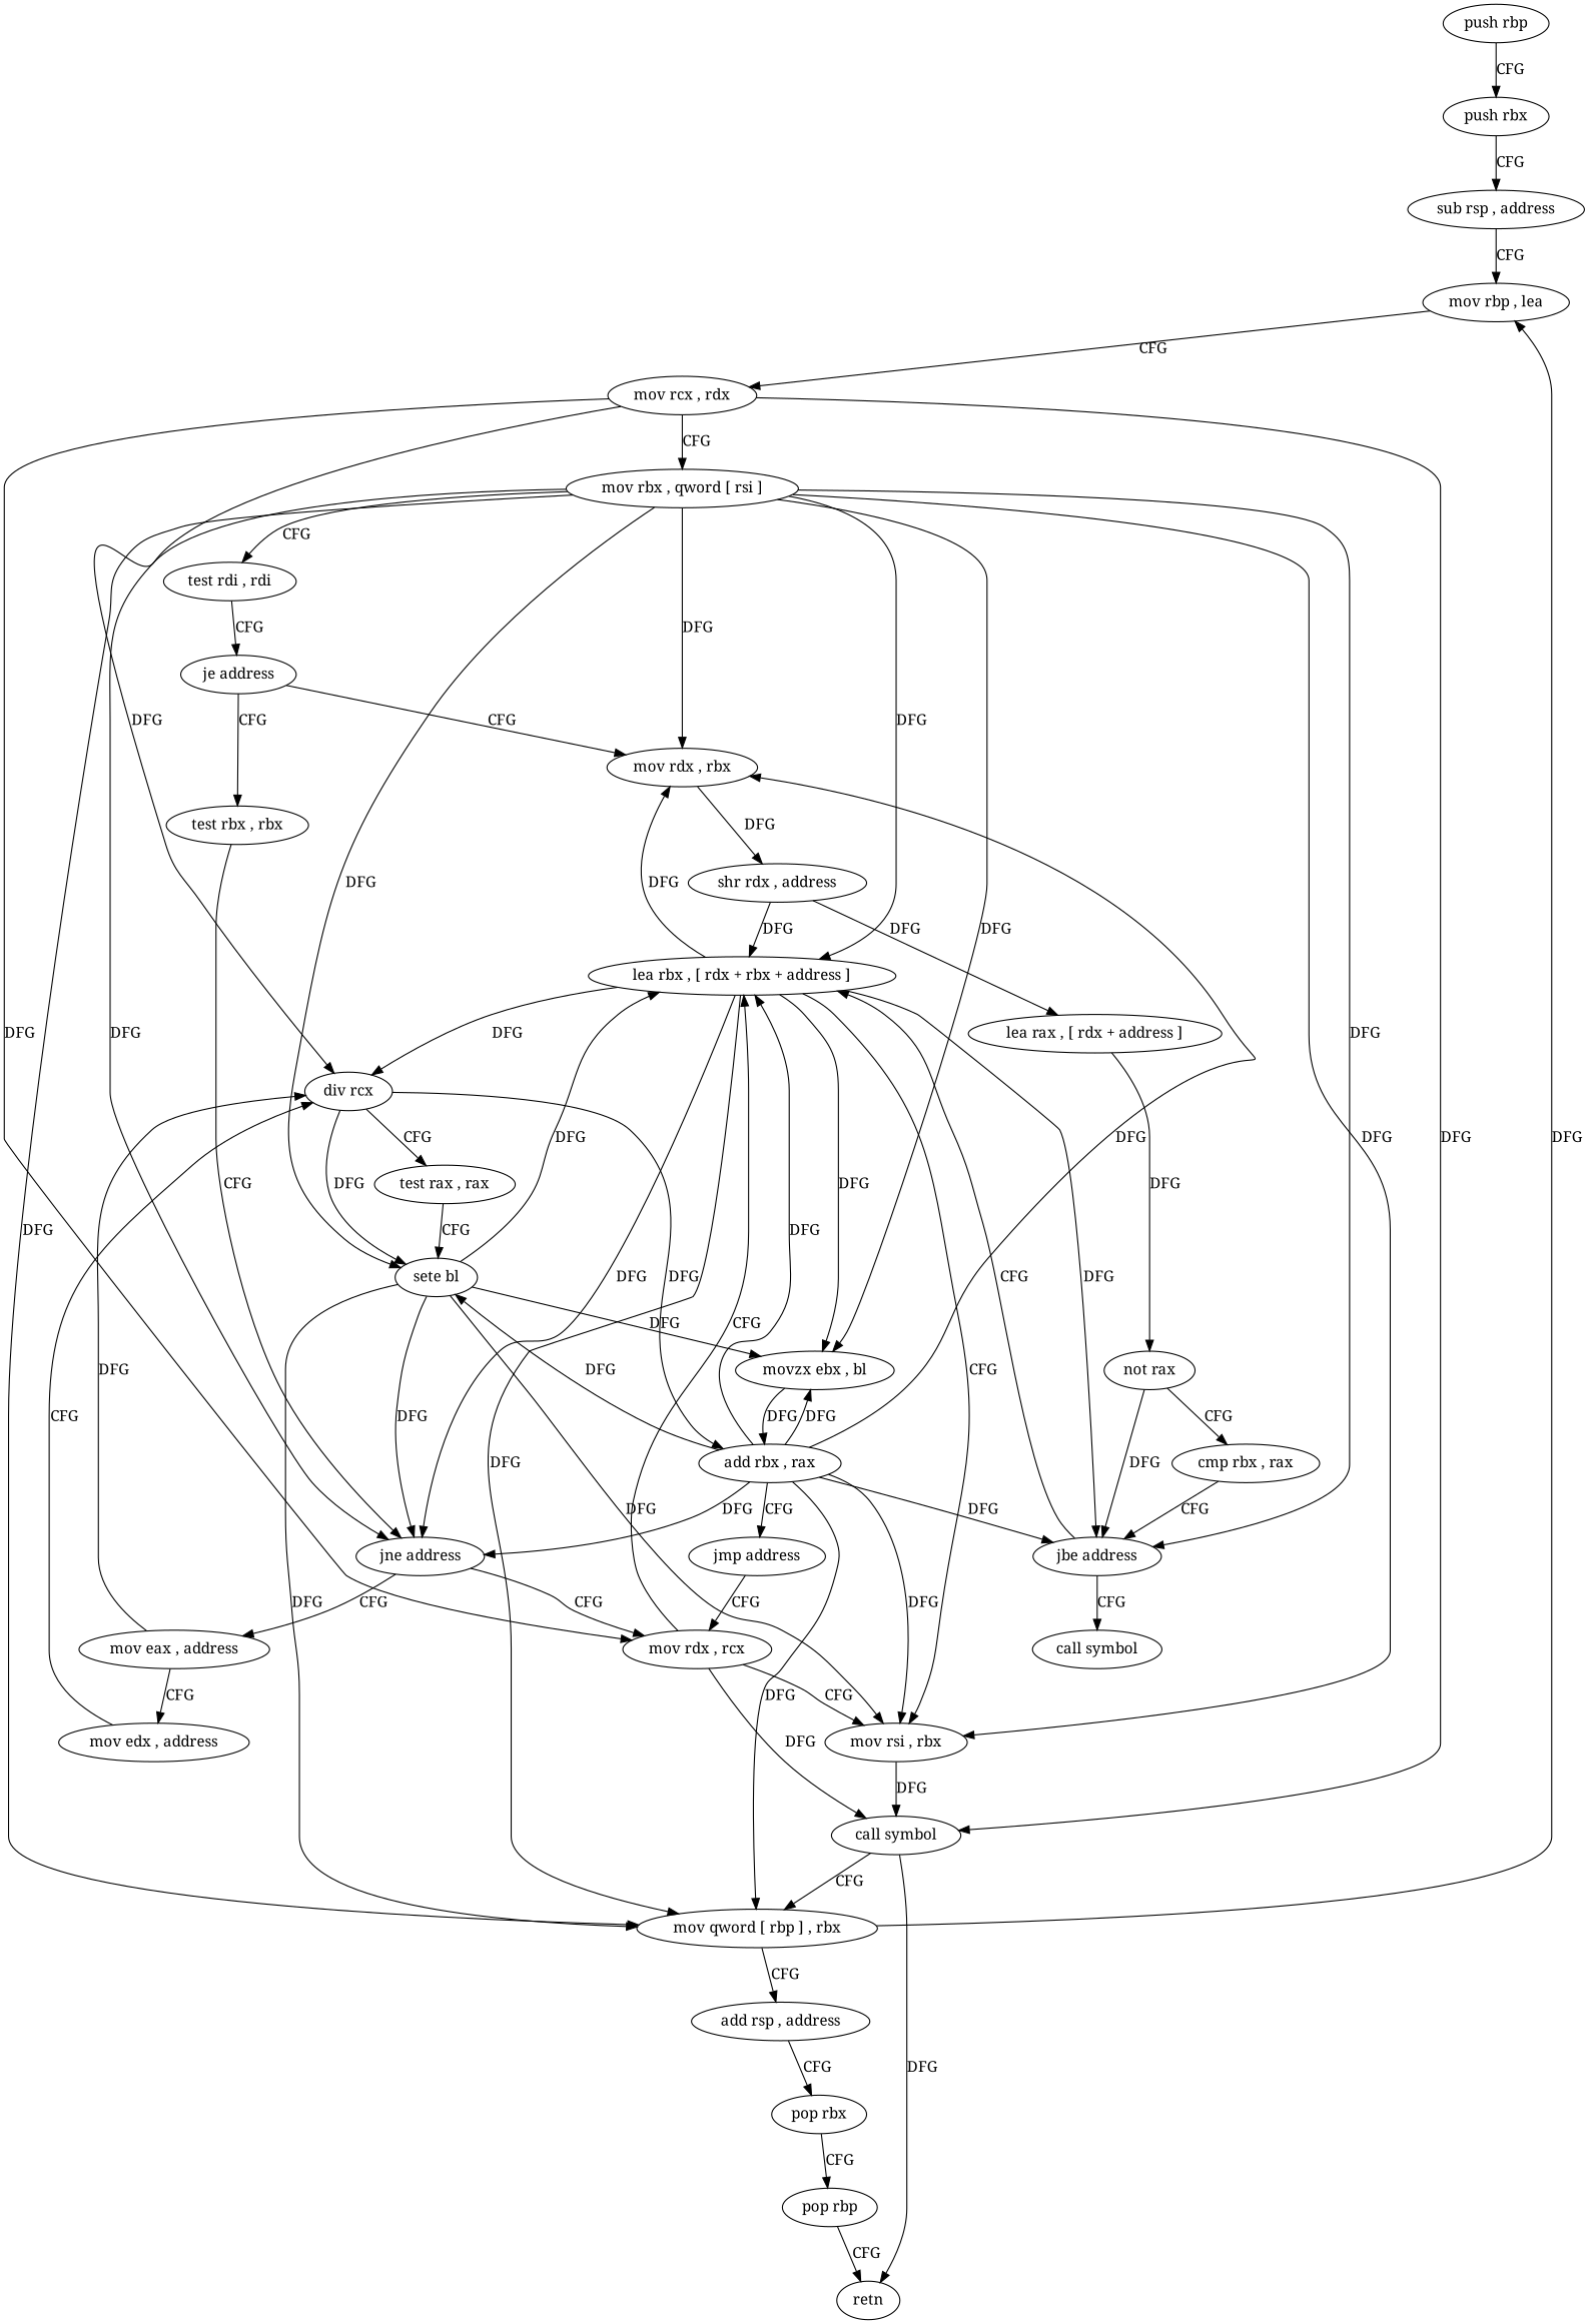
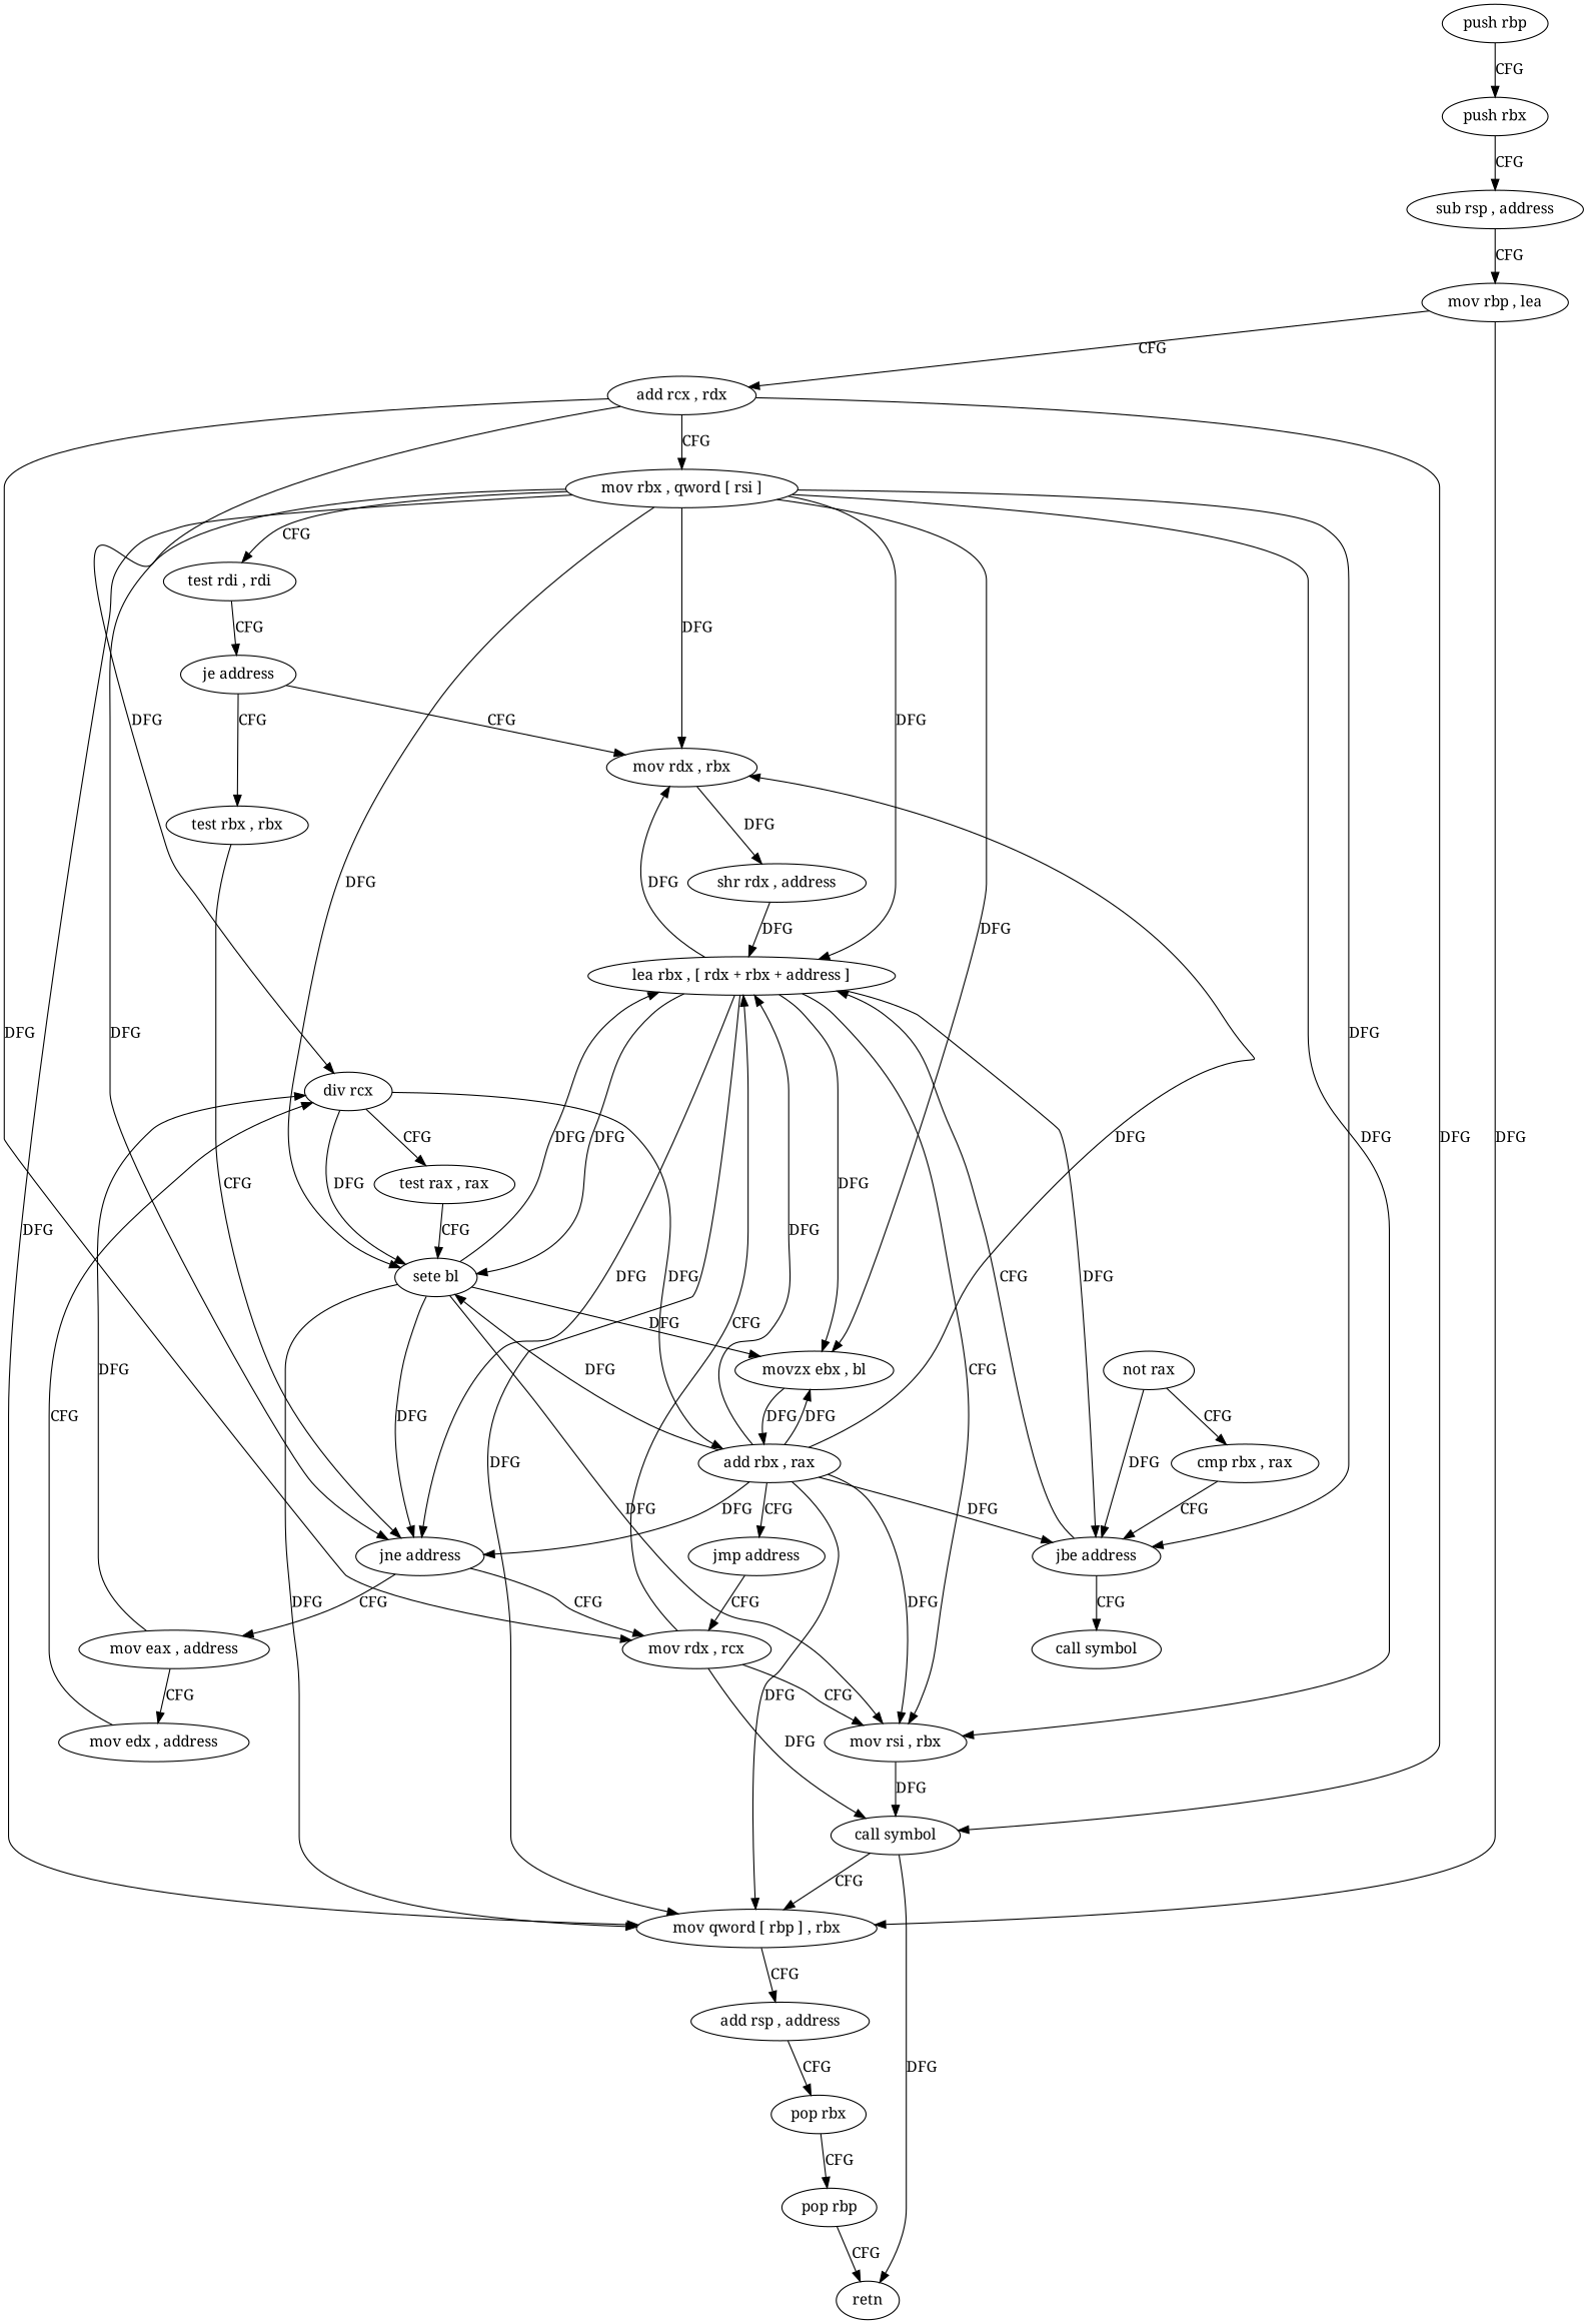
  digraph {
    fontname="Noto Serif"
    node [fontname="Noto Serif"]
    edge [fontname="Noto Serif"]
    n1 [label="push rbp"]
    n2 [label="push rbx"]
    n3 [label="sub rsp , address"]
    n4 [label="mov rbp , lea"]
-   n5 [label="mov rcx , rdx"]
+   n5 [label="add rcx , rdx"]
    n6 [label="mov qword [ rbp ] , rbx"]
    n7 [label="mov rbx , qword [ rsi ]"]
    n8 [label="mov rdx , rcx"]
    n9 [label="call symbol"]
    n10 [label="div rcx"]
    n11 [label="add rsp , address"]
    n12 [label="test rdi , rdi"]
    n13 [label="mov rdx , rbx"]
    n14 [label="jne address"]
    n15 [label="jbe address"]
    n16 [label="lea rbx , [ rdx + rbx + address ]"]
    n17 [label="mov rsi , rbx"]
    n18 [label="sete bl"]
    n19 [label="movzx ebx , bl"]
    n20 [label=retn]
    n21 [label="test rax , rax"]
    n22 [label="add rbx , rax"]
    n23 [label="je address"]
    n24 [label="shr rdx , address"]
    n25 [label="mov eax , address"]
    n26 [label="call symbol"]
    n27 [label="test rbx , rbx"]
-   n28 [label="lea rax , [ rdx + address ]"]
    n29 [label="mov edx , address"]
    n30 [label="not rax"]
    n31 [label="cmp rbx , rax"]
    n32 [label="pop rbx"]
    n33 [label="pop rbp"]
    n34 [label="jmp address"]
    n1 -> n2 [label=CFG]
    n2 -> n3 [label=CFG]
    n3 -> n4 [label=CFG]
    n4 -> n5 [label=CFG]
-   n6 -> n4 [label=DFG]
+   n4 -> n6 [label=DFG]
    n5 -> n7 [label=CFG]
    n5 -> n8 [label=DFG]
    n5 -> n9 [label=DFG]
    n5 -> n10 [label=DFG]
    n6 -> n11 [label=CFG]
    n7 -> n6 [label=DFG]
    n7 -> n12 [label=CFG]
    n7 -> n13 [label=DFG]
    n7 -> n14 [label=DFG]
    n7 -> n15 [label=DFG]
    n7 -> n16 [label=DFG]
    n7 -> n17 [label=DFG]
    n7 -> n18 [label=DFG]
    n7 -> n19 [label=DFG]
    n8 -> n9 [label=DFG]
    n8 -> n16 [label=CFG]
    n8 -> n17 [label=CFG]
    n9 -> n6 [label=CFG]
    n9 -> n20 [label=DFG]
    n10 -> n18 [label=DFG]
    n10 -> n21 [label=CFG]
    n10 -> n22 [label=DFG]
    n11 -> n32 [label=CFG]
    n12 -> n23 [label=CFG]
    n13 -> n24 [label=DFG]
    n14 -> n8 [label=CFG]
    n14 -> n25 [label=CFG]
    n15 -> n16 [label=CFG]
    n15 -> n26 [label=CFG]
    n16 -> n6 [label=DFG]
    n16 -> n13 [label=DFG]
    n16 -> n14 [label=DFG]
    n16 -> n15 [label=DFG]
    n16 -> n17 [label=CFG]
-   n16 -> n10 [label=DFG]
+   n16 -> n18 [label=DFG]
    n16 -> n19 [label=DFG]
    n17 -> n9 [label=DFG]
    n18 -> n6 [label=DFG]
    n18 -> n14 [label=DFG]
    n18 -> n16 [label=DFG]
    n18 -> n17 [label=DFG]
    n18 -> n19 [label=DFG]
    n19 -> n22 [label=DFG]
    n21 -> n18 [label=CFG]
    n22 -> n6 [label=DFG]
    n22 -> n13 [label=DFG]
    n22 -> n14 [label=DFG]
    n22 -> n15 [label=DFG]
    n22 -> n16 [label=DFG]
    n22 -> n17 [label=DFG]
    n22 -> n18 [label=DFG]
    n22 -> n19 [label=DFG]
    n22 -> n34 [label=CFG]
    n23 -> n13 [label=CFG]
    n23 -> n27 [label=CFG]
    n24 -> n16 [label=DFG]
-   n24 -> n28 [label=DFG]
    n25 -> n10 [label=DFG]
    n25 -> n29 [label=CFG]
    n27 -> n14 [label=CFG]
-   n28 -> n30 [label=DFG]
    n29 -> n10 [label=CFG]
    n30 -> n15 [label=DFG]
    n30 -> n31 [label=CFG]
    n31 -> n15 [label=CFG]
    n32 -> n33 [label=CFG]
    n33 -> n20 [label=CFG]
    n34 -> n8 [label=CFG]
  }
